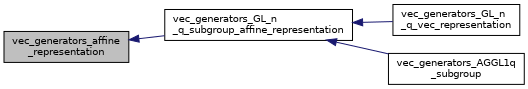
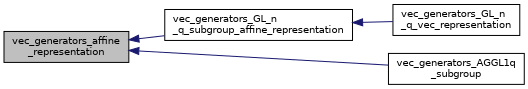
  digraph {
    rankdir=LR
    node [color=black fillcolor=white fontname=Helvetica fontsize=10 shape=record style=filled]
    edge [color=midnightblue dir=back fontname=Helvetica fontsize=10 labelfontname=Helvetica labelfontsize=10 style=solid]
    n1 [fillcolor=grey75 fontcolor=black height=0.2 label="vec_generators_affine\l_representation" width=0.4]
    n2 [height=0.2 label="vec_generators_GL_n\l_q_subgroup_affine_representation" width=0.4]
    n3 [height=0.2 label="vec_generators_GL_n\l_q_vec_representation" width=0.4]
    n4 [height=0.2 label="vec_generators_AGGL1q\l_subgroup" width=0.4]
    n1 -> n2
    n2 -> n3
-   n2 -> n4
+   n1 -> n4
  }
